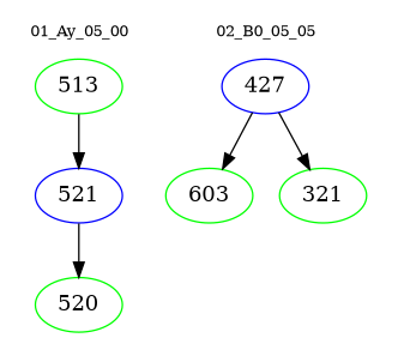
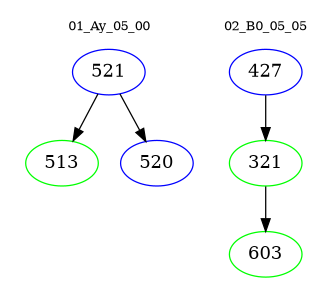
  digraph {
    node [color=green]
    edge [color=black]
    n1 [color=blue label=521]
    n2 [label=513]
-   n3 [label=520]
+   n3 [color=blue label=520]
    n4 [color=blue label=427]
    n5 [label=603]
    n6 [label=321]
    subgraph cluster_1 {
      color=white
      fontsize=10
      label="01_Ay_05_00"
      n1
      n2
      n3
    }
    subgraph cluster_2 {
      color=white
      fontsize=10
      label="02_B0_05_05"
      n4
      n5
      n6
    }
-   n2 -> n1
+   n1 -> n2
    n1 -> n3
-   n4 -> n5
+   n6 -> n5
    n4 -> n6
  }
